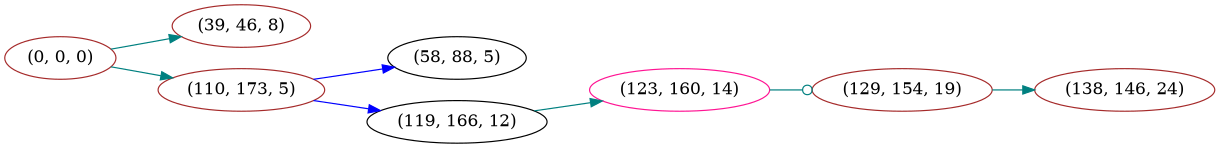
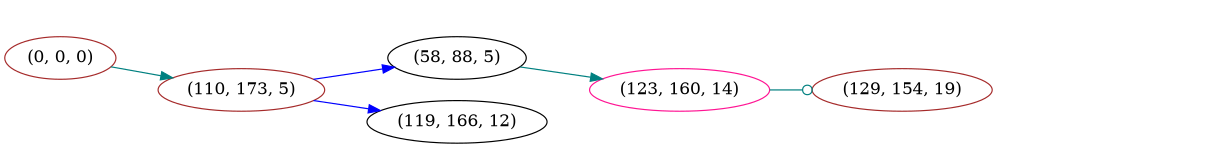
  digraph {
    rankdir=LR
    node [color=brown]
    edge [arrowhead=normal color=teal]
    "(0, 0, 0)"
-   "(39, 46, 8)"
    "(110, 173, 5)"
    "(58, 88, 5)" [color=black]
    "(119, 166, 12)" [color=black]
    "(123, 160, 14)" [color=deeppink]
    "(129, 154, 19)"
-   "(138, 146, 24)"
-   "(0, 0, 0)" -> "(39, 46, 8)"
    "(0, 0, 0)" -> "(110, 173, 5)"
    "(110, 173, 5)" -> "(58, 88, 5)" [color=blue]
    "(110, 173, 5)" -> "(119, 166, 12)" [color=blue]
-   "(119, 166, 12)" -> "(123, 160, 14)"
+   "(58, 88, 5)" -> "(123, 160, 14)"
    "(123, 160, 14)" -> "(129, 154, 19)" [arrowhead=odot]
-   "(129, 154, 19)" -> "(138, 146, 24)"
  }
